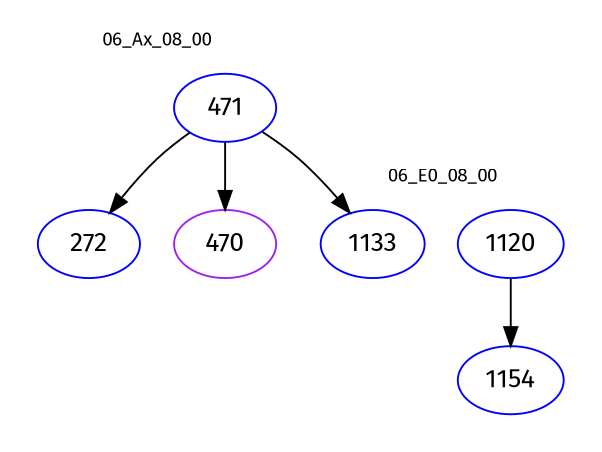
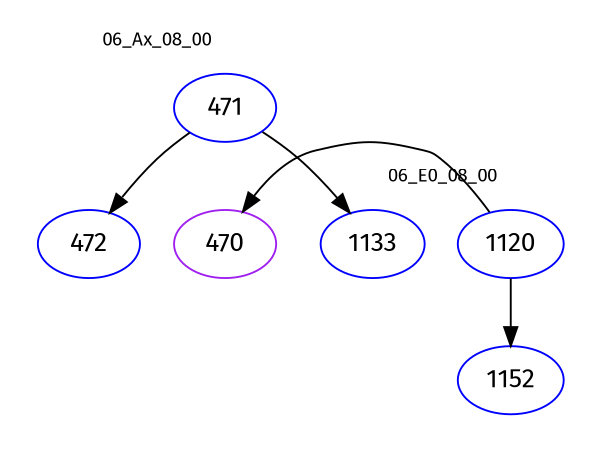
  digraph {
    fontname="Fira Sans"
    node [color=blue fontname="Fira Sans"]
    edge [color=black fontname="Fira Sans"]
    n1 [label=471]
-   n2 [label=272]
+   n2 [label=472]
    n3 [color=purple label=470]
    n4 [label=1120]
    n5 [label=1133]
-   n6 [label=1154]
+   n6 [label=1152]
    subgraph cluster_1 {
      color=white
      fontsize=10
      label="06_Ax_08_00"
      n1
      n2
      n3
    }
    subgraph cluster_2 {
      color=white
      fontsize=10
      label="06_E0_08_00"
      n4
      n5
      n6
    }
    n1 -> n2
-   n1 -> n3
+   n4 -> n3
    n1 -> n5
    n4 -> n6
  }
